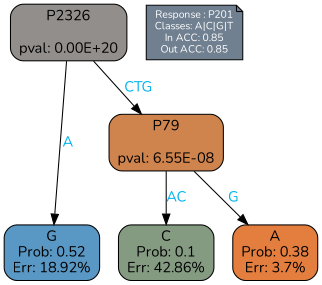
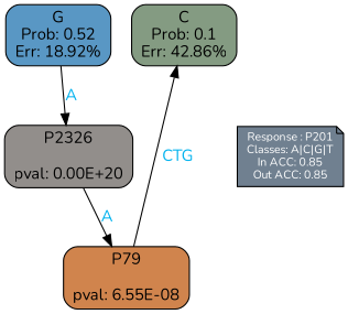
  digraph {
    fontname=Nunito
    ranksep=equally
    splines=polylines
    node [color=black fontname=Nunito shape=box style="filled, rounded"]
    edge [fontcolor=deepskyblue2 fontname=Nunito]
    n1 [fillcolor="#5997c4" label="G\nProb: 0.52\nErr: 18.92%"]
    n2 [fillcolor="#849b82" label="C\nProb: 0.1\nErr: 42.86%"]
-   n3 [fillcolor="#e47e3f" label="A\nProb: 0.38\nErr: 3.7%"]
    n4 [align=left fillcolor=slategray fontcolor=white fontsize=10 label="Response : P201\nClasses: A|C|G|T\nIn ACC: 0.85\nOut ACC: 0.85\n" shape=note style=filled]
    n5 [fillcolor="#928e8b" label="P2326\n\npval: 0.00E+20"]
    n6 [fillcolor="#d0844d" label="P79\n\npval: 6.55E-08"]
    subgraph sub_1 {
      rank=same
      n1
      n2
-     n3
    }
    subgraph sub_2 {
      rank=same
      n4
      n5
    }
-   n5 -> n1 [label=A]
-   n5 -> n6 [label=CTG]
-   n6 -> n2 [label=AC]
-   n6 -> n3 [label=G]
+   n1 -> n5 [label=A]
+   n5 -> n6 [label=A]
+   n6 -> n2 [label=CTG]
  }
